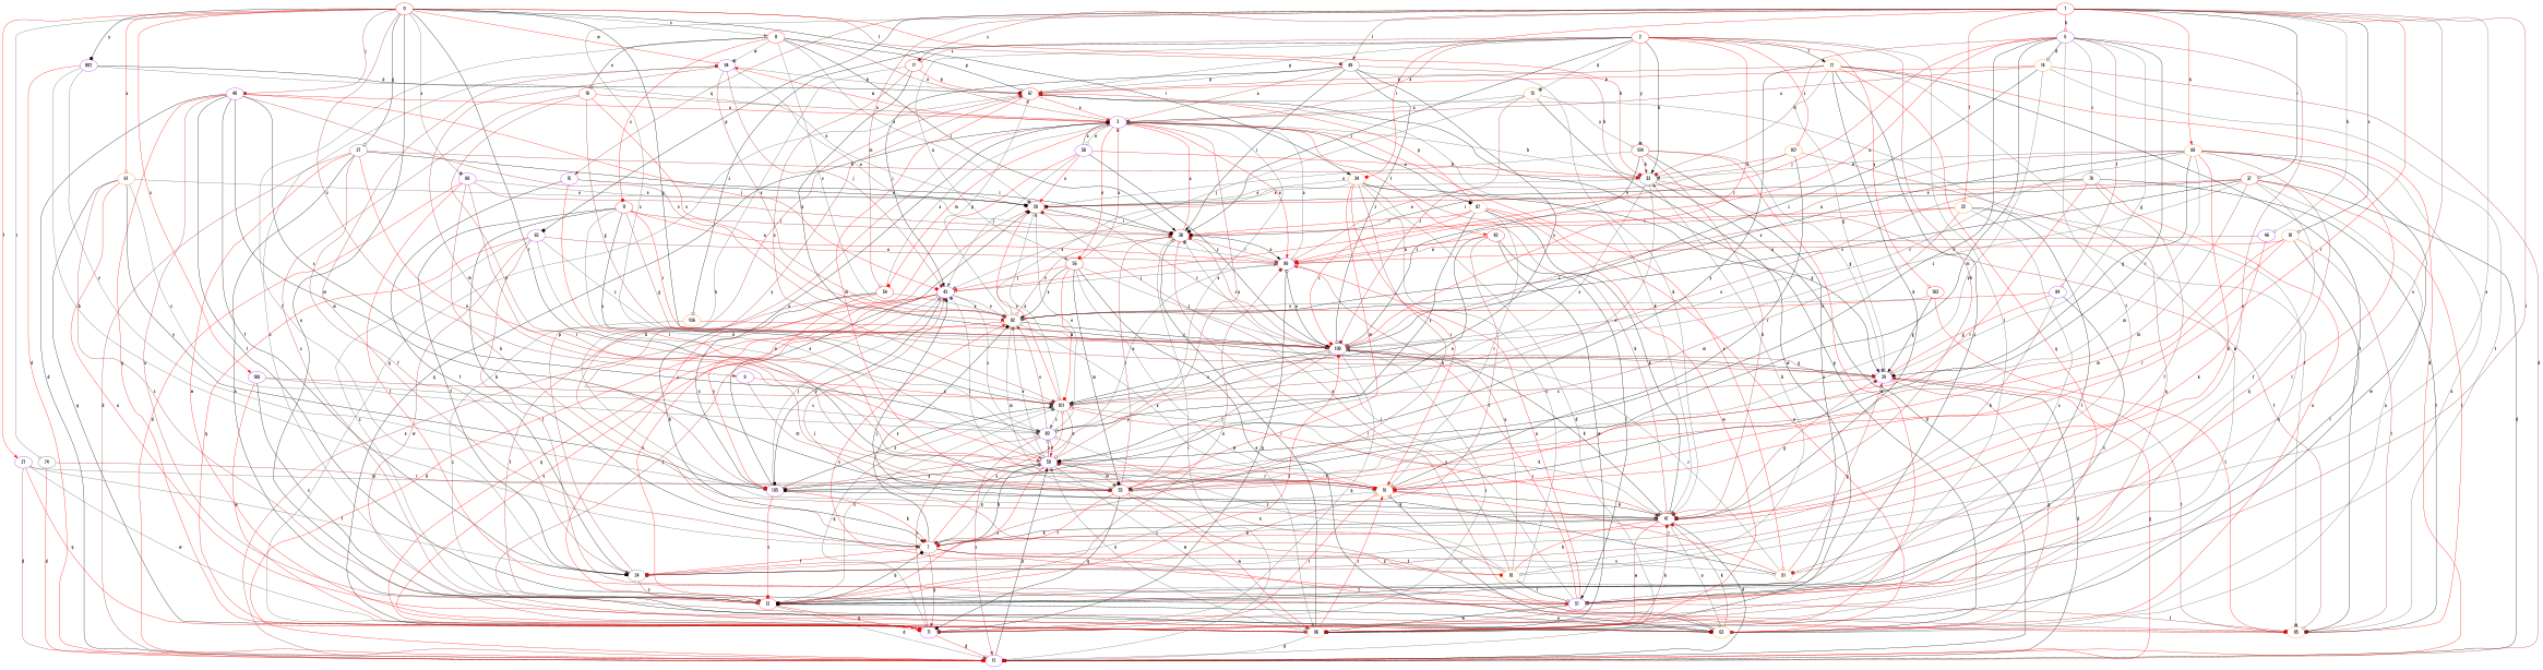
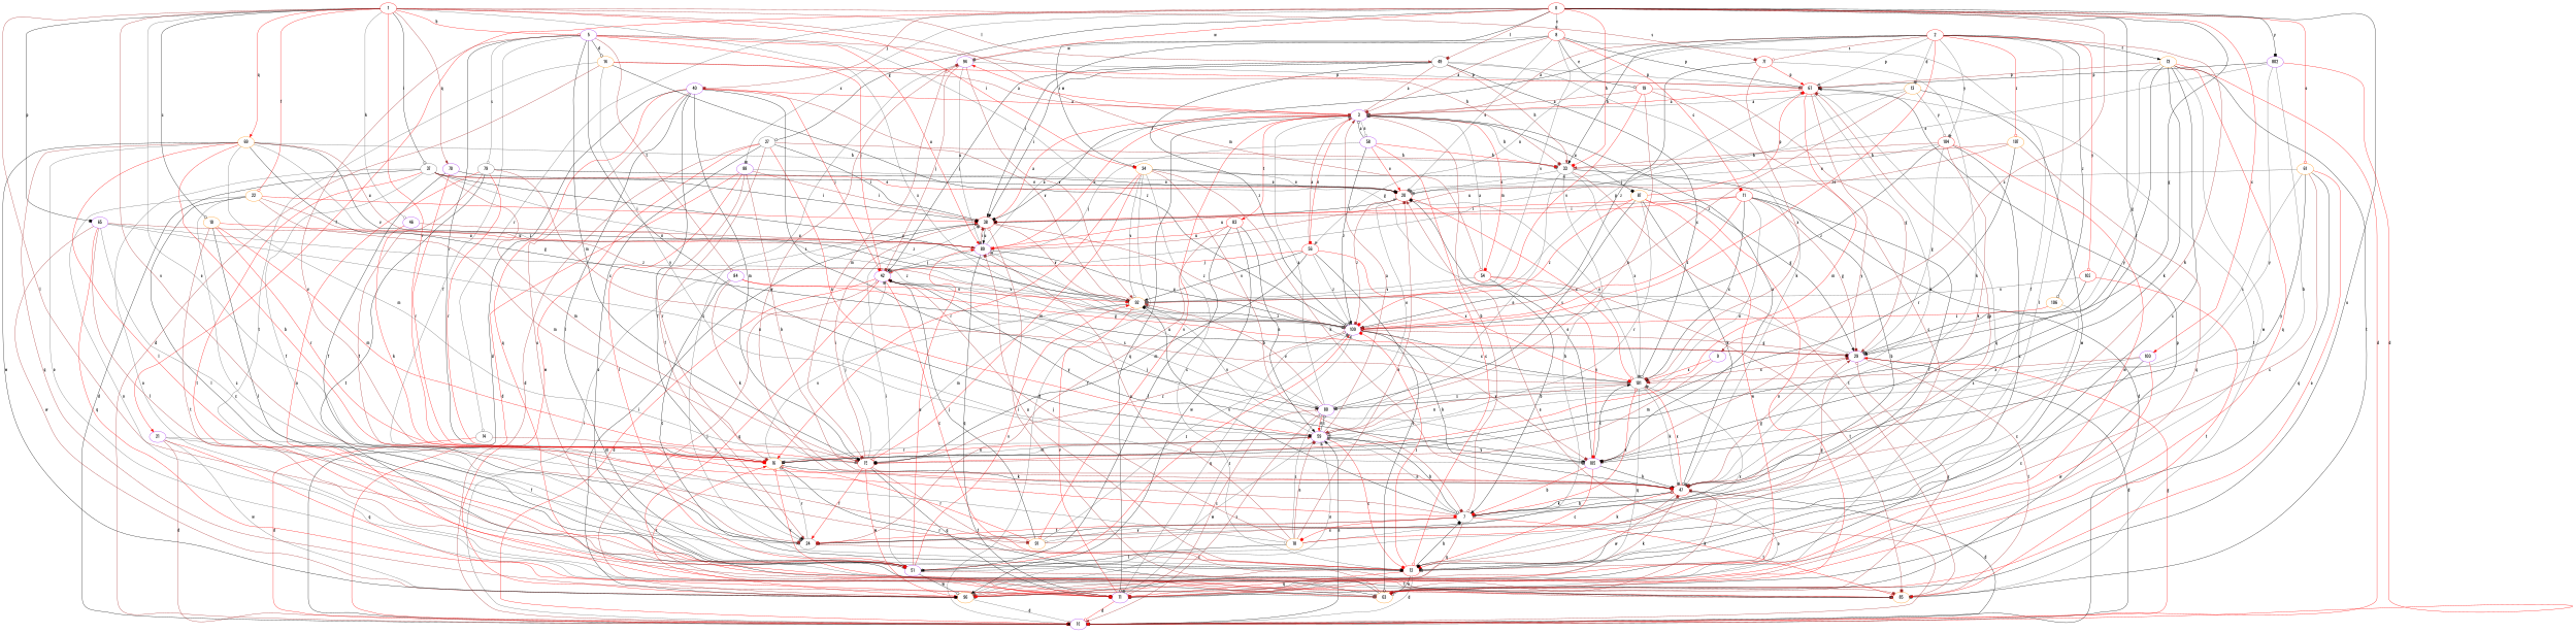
  strict digraph {
    fontname=Oswald
    node [color=purple fontname=Oswald]
    edge [arrowhead=odot color=gray40 fontname=Oswald]
    0 [color=red]
    8 [color=red]
    9
    21
    27 [color=gray40]
    29
    33 [color=gray40]
    34 [color=darkorange]
    40
    49 [color=gray40]
    61 [color=darkorange]
    63 [color=darkorange]
    74 [color=gray40]
    76 [color=darkorange]
    94
    n16 [label=88]
    100
    n18 [label=802]
    3
    38 [color=red]
    67 [color=red]
    24 [color=gray40]
    92 [color=darkorange]
    11 [color=red]
    19 [color=red]
    20 [color=red]
    101 [color=gray40]
-   55 [color=red]
+   55 [color=red label=75]
    71
    16
    96 [color=darkorange]
    59
    85 [color=darkorange]
    47 [color=red]
    7 [color=gray40]
    12 [color=red]
    51
    42
    80
    109
    105
    89
    1 [color=red]
    5
    10 [color=darkorange]
    18 [color=darkorange]
    22 [color=darkorange]
-   37 [color=red]
+   37 [color=gray40]
    46
    54 [color=red]
    65
    69 [color=darkorange]
    70
    77 [color=red]
    91 [color=darkorange]
    14 [color=darkorange]
    79 [color=gray40]
    84
    2 [color=red]
    13 [color=darkorange]
    n61 [color=darkorange label=73]
    56 [color=red]
    103 [color=red]
    104 [color=red]
    106 [color=darkorange]
    107 [color=darkorange]
    58
    83 [color=red]
    87 [color=darkorange]
    0 -> 8 [arrowhead=normal label=c]
    0 -> 9 [arrowhead=normal color=brown label=c]
    0 -> 21 [arrowhead=normal color=red label=f]
    0 -> 27 [color=black label=g]
    0 -> 29 [arrowhead=normal color=black label=g]
    0 -> 33 [arrowhead=box color=red label=h]
    0 -> 34 [arrowhead=normal color=black label=i]
    0 -> 40 [arrowhead=box color=brown label=j]
    0 -> 49 [arrowhead=box color=brown label=l]
    0 -> 61 [color=red label=o]
    0 -> 63 [arrowhead=normal color=black label=o]
    0 -> 74 [label=r]
    0 -> 76 [arrowhead=box color=black label=r]
    0 -> 94 [color=red label=w]
    0 -> n16 [arrowhead=box label=x]
    0 -> 100 [arrowhead=normal color=red label=x]
    0 -> n18 [arrowhead=box color=black label=y]
    8 -> 94 [arrowhead=box label=w]
    8 -> 3 [arrowhead=box color=brown label=a]
    8 -> 38 [arrowhead=normal color=black label=i]
    8 -> 67 [color=black label=p]
    8 -> 24 [label=f]
    8 -> 92 [arrowhead=box label=v]
    8 -> 11 [arrowhead=box color=red label=c]
    8 -> 19 [color=black label=e]
    8 -> 20 [arrowhead=box label=e]
    9 -> 101 [color=red label=x]
    9 -> 55 [color=brown label=m]
    21 -> 24 [arrowhead=normal label=f]
    21 -> 55 [label=m]
    21 -> 71 [color=red label=q]
    21 -> 16 [arrowhead=box color=brown label=d]
    21 -> 96 [arrowhead=normal label=w]
    27 -> 33 [arrowhead=normal color=brown label=h]
    27 -> 63 [color=black label=o]
    27 -> 38 [color=black label=i]
    27 -> 24 [arrowhead=normal color=brown label=f]
    27 -> 16 [arrowhead=normal color=brown label=d]
    27 -> 96 [color=red label=w]
    27 -> 59 [color=red label=n]
    29 -> 101 [arrowhead=box color=brown label=x]
    29 -> 16 [arrowhead=box color=black label=d]
    29 -> 85 [arrowhead=normal color=brown label=t]
    33 -> 20 [label=e]
    33 -> 101 [arrowhead=box label=x]
    33 -> 16 [arrowhead=box color=black label=d]
    33 -> 59 [arrowhead=normal label=n]
    33 -> 85 [color=brown label=t]
    34 -> 29 [arrowhead=normal color=black label=g]
    34 -> 76 [arrowhead=normal color=red label=r]
    34 -> 92 [label=v]
    34 -> 20 [arrowhead=box label=e]
    34 -> 55 [color=red label=m]
    34 -> 16 [label=d]
    34 -> 47 [color=brown label=k]
    34 -> 7 [arrowhead=box color=brown label=b]
    34 -> 12 [arrowhead=normal label=c]
    40 -> 63 [arrowhead=box color=brown label=o]
    40 -> 3 [color=red label=a]
    40 -> 24 [arrowhead=box color=black label=f]
    40 -> 92 [arrowhead=box color=brown label=v]
    40 -> 55 [arrowhead=normal color=black label=m]
    40 -> 71 [arrowhead=normal color=red label=q]
    40 -> 16 [arrowhead=normal color=black label=d]
    40 -> 51 [color=black label=l]
    40 -> 42 [arrowhead=box color=red label=j]
    40 -> 80 [arrowhead=box color=black label=s]
    49 -> 33 [arrowhead=normal color=brown label=h]
    49 -> 3 [color=brown label=a]
    49 -> 38 [arrowhead=normal color=black label=i]
    49 -> 67 [arrowhead=normal label=p]
    49 -> 101 [color=black label=x]
    49 -> 47 [arrowhead=box label=k]
    49 -> 42 [arrowhead=normal color=black label=j]
    49 -> 109 [color=black label=z]
    61 -> 63 [arrowhead=box color=red label=o]
    61 -> 20 [arrowhead=normal label=e]
    61 -> 71 [arrowhead=box color=black label=q]
    61 -> 12 [color=brown label=c]
    61 -> 80 [arrowhead=box label=s]
    61 -> 105 [color=black label=y]
    63 -> 29 [color=brown label=g]
    63 -> 76 [color=black label=r]
    63 -> 38 [color=brown label=i]
    63 -> 67 [arrowhead=normal color=black label=p]
    63 -> 47 [arrowhead=box color=brown label=k]
    74 -> 76 [arrowhead=box color=brown label=r]
    74 -> 16 [arrowhead=normal color=red label=d]
    76 -> 92 [label=v]
    76 -> 59 [arrowhead=normal color=red label=n]
    76 -> 47 [arrowhead=normal color=black label=k]
    94 -> 67 [arrowhead=normal label=p]
    94 -> 92 [arrowhead=normal color=brown label=v]
    94 -> 55 [arrowhead=box color=brown label=m]
    94 -> 12 [label=c]
    94 -> 42 [arrowhead=box color=brown label=j]
    94 -> 89 [arrowhead=box label=u]
    n16 -> 76 [arrowhead=box color=brown label=r]
    n16 -> 38 [arrowhead=box color=brown label=i]
    n16 -> 20 [label=e]
    n16 -> 16 [arrowhead=normal color=red label=d]
    n16 -> 47 [arrowhead=normal color=brown label=k]
    n16 -> 51 [arrowhead=normal color=red label=l]
    100 -> 101 [arrowhead=normal color=brown label=x]
    100 -> 96 [color=red label=w]
    100 -> 12 [arrowhead=normal color=black label=c]
    100 -> 80 [arrowhead=normal label=s]
    n18 -> 67 [arrowhead=box color=black label=p]
    n18 -> 20 [arrowhead=box label=e]
    n18 -> 16 [color=red label=d]
    n18 -> 7 [label=b]
    n18 -> 105 [arrowhead=box label=y]
    3 -> 33 [arrowhead=box label=h]
    3 -> 94 [arrowhead=normal color=red label=w]
    3 -> 71 [color=black label=q]
    3 -> 7 [color=brown label=b]
    3 -> 89 [arrowhead=normal color=red label=u]
    3 -> 54 [arrowhead=box color=red label=m]
    3 -> 91 [color=red label=v]
    3 -> 56 [arrowhead=box color=red label=n]
    3 -> 58 [label=n]
    3 -> 83 [arrowhead=normal color=red label=t]
    3 -> 87 [arrowhead=box color=black label=u]
    38 -> 3 [color=red label=a]
    38 -> 92 [color=brown label=v]
    38 -> 109 [arrowhead=box color=brown label=z]
    38 -> 89 [arrowhead=normal color=black label=u]
    67 -> 3 [color=red label=a]
    67 -> 55 [color=red label=m]
    67 -> 71 [label=q]
    67 -> 85 [arrowhead=box label=t]
    67 -> 47 [arrowhead=normal label=k]
    67 -> 105 [arrowhead=box color=brown label=y]
    24 -> 76 [label=r]
    24 -> 67 [arrowhead=box color=brown label=p]
    24 -> 12 [arrowhead=box color=brown label=c]
    92 -> 67 [arrowhead=normal label=p]
    92 -> 55 [label=m]
    92 -> 109 [arrowhead=normal color=black label=z]
    11 -> 29 [arrowhead=box color=brown label=g]
    11 -> 38 [arrowhead=normal color=brown label=i]
    11 -> 24 [arrowhead=normal color=black label=f]
    11 -> 101 [arrowhead=box color=black label=x]
    11 -> 59 [arrowhead=normal label=n]
    11 -> 7 [arrowhead=normal color=black label=b]
    11 -> 109 [arrowhead=normal color=red label=z]
    11 -> 89 [color=red label=u]
    19 -> 29 [arrowhead=normal color=brown label=g]
    19 -> 3 [arrowhead=box color=brown label=a]
    19 -> 92 [arrowhead=box color=red label=v]
    19 -> 59 [arrowhead=normal color=brown label=n]
    19 -> 12 [arrowhead=box color=brown label=c]
    20 -> 38 [arrowhead=box color=black label=i]
    20 -> 101 [color=red label=x]
    20 -> 109 [arrowhead=box color=brown label=z]
    101 -> 20 [label=e]
    101 -> 71 [label=q]
    101 -> 59 [color=brown label=n]
    101 -> 47 [arrowhead=box label=k]
    101 -> 80 [arrowhead=normal label=s]
    55 -> 38 [arrowhead=normal color=brown label=i]
    55 -> 24 [arrowhead=normal color=red label=f]
    55 -> 71 [arrowhead=box color=black label=q]
    55 -> 96 [arrowhead=normal color=red label=w]
    55 -> 85 [arrowhead=normal color=brown label=t]
    55 -> 42 [arrowhead=box label=j]
    55 -> 109 [color=brown label=z]
    71 -> 76 [color=red label=r]
    71 -> 92 [color=red label=v]
    71 -> 16 [color=red label=d]
    71 -> 80 [color=brown label=s]
    71 -> 109 [arrowhead=normal label=z]
    16 -> 29 [arrowhead=normal color=red label=g]
    16 -> 38 [label=i]
    16 -> 20 [arrowhead=normal color=brown label=e]
    16 -> 59 [arrowhead=normal color=black label=n]
    96 -> 76 [arrowhead=normal color=red label=r]
    96 -> 38 [color=black label=i]
    96 -> 16 [label=d]
    96 -> 59 [arrowhead=normal label=n]
    96 -> 47 [arrowhead=box color=brown label=k]
    96 -> 42 [color=brown label=j]
    59 -> 76 [arrowhead=normal label=r]
    59 -> 3 [arrowhead=normal color=brown label=a]
    59 -> 92 [arrowhead=normal label=v]
    59 -> 55 [arrowhead=box label=m]
    59 -> 96 [arrowhead=normal label=w]
    59 -> 7 [color=black label=b]
    59 -> 12 [arrowhead=box color=red label=c]
    59 -> 80 [color=black label=s]
    59 -> 105 [arrowhead=normal color=black label=y]
    47 -> 29 [arrowhead=box color=brown label=g]
    47 -> 63 [label=o]
    47 -> 101 [color=red label=x]
    47 -> 16 [arrowhead=normal color=black label=d]
    47 -> 96 [arrowhead=box color=brown label=w]
    47 -> 7 [arrowhead=box label=b]
    7 -> 94 [arrowhead=box color=brown label=w]
    7 -> 24 [arrowhead=box color=red label=f]
    7 -> 92 [arrowhead=box color=black label=v]
    7 -> 101 [color=red label=x]
    7 -> 71 [arrowhead=normal color=brown label=q]
    7 -> 59 [arrowhead=box label=n]
    7 -> 85 [color=red label=t]
    7 -> 47 [color=black label=k]
    7 -> 18 [arrowhead=box color=red label=e]
    7 -> 91 [label=v]
    12 -> 63 [color=black label=o]
    12 -> 101 [arrowhead=box label=x]
    12 -> 71 [arrowhead=box color=red label=q]
    12 -> 16 [arrowhead=box label=d]
    12 -> 7 [arrowhead=box color=black label=b]
    12 -> 109 [arrowhead=box color=red label=z]
    12 -> 89 [arrowhead=box color=brown label=u]
    51 -> 38 [arrowhead=box label=i]
    51 -> 92 [arrowhead=normal color=red label=v]
    51 -> 96 [color=black label=w]
    51 -> 85 [arrowhead=box color=brown label=t]
    51 -> 109 [arrowhead=normal color=red label=z]
    51 -> 89 [arrowhead=normal color=red label=u]
    42 -> 92 [label=v]
    42 -> 71 [arrowhead=box color=red label=q]
    42 -> 16 [arrowhead=box color=red label=d]
    42 -> 12 [color=red label=c]
    42 -> 80 [arrowhead=normal label=s]
    42 -> 105 [arrowhead=box color=black label=y]
    80 -> 3 [arrowhead=box label=a]
    80 -> 92 [arrowhead=normal color=brown label=v]
    80 -> 20 [arrowhead=normal label=e]
    80 -> 16 [arrowhead=normal color=brown label=s]
    80 -> 59 [arrowhead=normal color=red label=n]
    80 -> 89 [arrowhead=normal label=u]
    109 -> 29 [color=brown label=g]
    109 -> 101 [arrowhead=normal color=black label=x]
    109 -> 71 [arrowhead=box label=q]
    109 -> 47 [color=black label=k]
    109 -> 105 [arrowhead=box color=brown label=y]
    109 -> 89 [color=black label=u]
    105 -> 3 [arrowhead=box color=black label=a]
    105 -> 20 [arrowhead=box color=black label=e]
    105 -> 101 [arrowhead=normal color=black label=x]
    105 -> 47 [arrowhead=box color=black label=k]
    105 -> 7 [arrowhead=box color=red label=b]
    105 -> 12 [arrowhead=box color=red label=c]
    105 -> 42 [arrowhead=normal label=j]
    89 -> 3 [arrowhead=box label=a]
    89 -> 38 [arrowhead=box color=brown label=i]
    89 -> 71 [color=black label=q]
    89 -> 42 [label=j]
    1 -> 34 [arrowhead=box color=red label=i]
    1 -> 49 [arrowhead=normal color=brown label=l]
    1 -> 76 [arrowhead=normal color=red label=r]
    1 -> 101 [arrowhead=box label=x]
    1 -> 51 [color=brown label=l]
    1 -> 5 [color=red label=b]
    1 -> 10 [color=black label=c]
    1 -> 18 [label=e]
    1 -> 22 [color=red label=f]
    1 -> 37 [color=black label=i]
    1 -> 46 [label=k]
    1 -> 54 [color=brown label=m]
    1 -> 65 [arrowhead=box color=black label=p]
    1 -> 69 [arrowhead=normal color=red label=q]
    1 -> 70 [arrowhead=normal color=brown label=q]
    1 -> 77 [arrowhead=box color=brown label=s]
    1 -> 91 [color=brown label=v]
    5 -> 29 [label=g]
    5 -> 33 [arrowhead=box color=brown label=h]
    5 -> 76 [color=black label=r]
    5 -> 24 [arrowhead=box label=f]
    5 -> 55 [arrowhead=box color=black label=m]
    5 -> 59 [arrowhead=box color=black label=n]
    5 -> 42 [color=red label=j]
    5 -> 89 [arrowhead=normal color=red label=u]
    5 -> 91 [arrowhead=box color=brown label=v]
    5 -> 14 [color=black label=d]
    5 -> 79 [label=s]
    5 -> 84 [color=brown label=t]
    10 -> 76 [arrowhead=box color=red label=r]
    10 -> 55 [color=red label=m]
    10 -> 85 [arrowhead=normal color=brown label=t]
    10 -> 51 [color=black label=l]
    10 -> 89 [arrowhead=normal color=red label=u]
    18 -> 33 [arrowhead=normal label=h]
    18 -> 20 [arrowhead=box color=brown label=e]
    18 -> 59 [arrowhead=box color=brown label=n]
    18 -> 47 [color=red label=k]
    18 -> 51 [color=black label=l]
    18 -> 42 [arrowhead=box color=brown label=j]
    18 -> 80 [label=s]
    18 -> 89 [color=brown label=u]
    22 -> 63 [arrowhead=box label=o]
    22 -> 38 [arrowhead=box color=red label=i]
    22 -> 55 [color=brown label=m]
    22 -> 12 [arrowhead=normal label=c]
    22 -> 51 [arrowhead=box color=black label=l]
    22 -> 109 [color=brown label=z]
    37 -> 63 [label=o]
    37 -> 38 [arrowhead=box color=black label=i]
    37 -> 24 [label=f]
    37 -> 92 [color=black label=v]
    37 -> 20 [arrowhead=box color=red label=e]
    37 -> 55 [arrowhead=normal color=brown label=m]
    37 -> 16 [arrowhead=box color=black label=d]
    37 -> 85 [arrowhead=box color=red label=t]
    37 -> 109 [label=z]
    46 -> 47 [arrowhead=box color=red label=k]
    46 -> 89 [arrowhead=normal color=brown label=u]
    54 -> 3 [label=a]
    54 -> 92 [arrowhead=normal label=v]
    54 -> 85 [arrowhead=box color=brown label=t]
    54 -> 7 [arrowhead=normal color=black label=b]
    54 -> 105 [arrowhead=box color=red label=y]
    65 -> 71 [arrowhead=box color=red label=q]
    65 -> 96 [color=brown label=w]
    65 -> 59 [label=n]
    65 -> 12 [arrowhead=normal label=c]
    65 -> 51 [color=brown label=l]
    65 -> 109 [arrowhead=normal label=z]
    65 -> 89 [color=brown label=u]
    69 -> 29 [arrowhead=box color=black label=g]
    69 -> 33 [arrowhead=box label=h]
    69 -> 63 [arrowhead=normal label=o]
    69 -> 92 [color=black label=v]
    69 -> 55 [arrowhead=normal label=m]
    69 -> 71 [color=brown label=q]
    69 -> 96 [arrowhead=box color=black label=w]
    69 -> 7 [arrowhead=box color=red label=b]
    69 -> 51 [arrowhead=box color=red label=l]
    69 -> 109 [arrowhead=normal label=z]
    69 -> 89 [arrowhead=normal color=brown label=u]
    70 -> 76 [arrowhead=box color=red label=r]
    70 -> 24 [color=black label=f]
    70 -> 20 [arrowhead=box color=black label=e]
    77 -> 67 [arrowhead=normal color=red label=p]
    77 -> 101 [arrowhead=box color=brown label=x]
    77 -> 47 [arrowhead=normal label=k]
    77 -> 109 [arrowhead=normal color=black label=z]
    91 -> 29 [arrowhead=normal color=brown label=g]
    91 -> 76 [color=red label=r]
    91 -> 42 [arrowhead=normal color=black label=j]
    91 -> 109 [arrowhead=box label=z]
    14 -> 3 [arrowhead=box color=brown label=a]
    14 -> 67 [color=red label=p]
    14 -> 16 [color=brown label=d]
    14 -> 85 [arrowhead=normal label=t]
    14 -> 109 [color=black label=z]
    14 -> 105 [arrowhead=box label=y]
    79 -> 63 [color=red label=o]
    79 -> 76 [color=red label=r]
    79 -> 24 [arrowhead=box color=brown label=f]
    79 -> 20 [arrowhead=normal color=black label=e]
    79 -> 101 [color=brown label=x]
    79 -> 85 [color=black label=t]
    84 -> 29 [color=red label=g]
    84 -> 92 [arrowhead=normal color=red label=v]
    84 -> 47 [color=brown label=k]
    84 -> 12 [arrowhead=box color=black label=c]
    2 -> 33 [arrowhead=normal color=black label=h]
    2 -> 3 [arrowhead=normal color=brown label=a]
    2 -> 38 [arrowhead=box color=black label=i]
    2 -> 67 [arrowhead=normal label=p]
    2 -> 47 [arrowhead=box color=brown label=k]
    2 -> 51 [arrowhead=box label=l]
    2 -> 109 [color=red label=z]
    2 -> 77 [color=brown label=s]
    2 -> 13 [arrowhead=box label=d]
    2 -> n61 [arrowhead=normal color=black label=f]
    2 -> 56 [arrowhead=normal label=n]
    2 -> 103 [color=red label=y]
    2 -> 104 [arrowhead=box label=y]
    2 -> 106 [color=black label=z]
    2 -> 107 [color=red label=z]
    13 -> 3 [arrowhead=box label=a]
    13 -> 96 [color=black label=w]
    13 -> 42 [arrowhead=normal label=j]
    13 -> 109 [arrowhead=box color=brown label=z]
    13 -> 104 [label=y]
    n61 -> 29 [label=g]
    n61 -> 67 [arrowhead=normal color=brown label=p]
    n61 -> 71 [color=red label=q]
    n61 -> 16 [arrowhead=box color=red label=d]
    n61 -> 96 [arrowhead=box label=w]
    n61 -> 85 [color=black label=t]
    n61 -> 47 [arrowhead=box color=black label=k]
    n61 -> 12 [arrowhead=box color=black label=c]
    n61 -> 105 [arrowhead=box color=black label=y]
    56 -> 63 [color=black label=o]
    56 -> 3 [arrowhead=normal color=brown label=a]
    56 -> 92 [arrowhead=normal color=black label=v]
    56 -> 101 [arrowhead=box color=red label=x]
    56 -> 55 [arrowhead=box color=black label=m]
-   56 -> 96 [arrowhead=normal label=w]
    56 -> 42 [arrowhead=normal color=red label=j]
    56 -> 109 [arrowhead=box label=z]
    103 -> 29 [arrowhead=normal color=black label=g]
    103 -> 92 [arrowhead=box label=v]
    103 -> 85 [arrowhead=normal color=red label=t]
    104 -> 29 [arrowhead=box label=g]
    104 -> 33 [arrowhead=normal color=brown label=h]
    104 -> 20 [label=e]
    104 -> 96 [arrowhead=normal color=red label=w]
    104 -> 47 [arrowhead=box color=brown label=k]
    104 -> 12 [arrowhead=box color=black label=c]
    104 -> 109 [color=black label=z]
    106 -> 12 [arrowhead=normal label=c]
    106 -> 109 [color=red label=z]
    107 -> 33 [color=brown label=h]
    107 -> 76 [color=black label=r]
    107 -> 71 [arrowhead=box color=brown label=q]
    107 -> 89 [color=brown label=u]
    58 -> 33 [arrowhead=normal color=red label=h]
    58 -> 3 [color=black label=a]
    58 -> 20 [arrowhead=normal color=red label=e]
    58 -> 12 [color=red label=c]
    58 -> 42 [arrowhead=normal label=j]
    58 -> 109 [arrowhead=normal color=black label=z]
    83 -> 24 [arrowhead=box color=brown label=f]
    83 -> 96 [arrowhead=normal color=black label=w]
    83 -> 59 [arrowhead=normal color=black label=n]
    83 -> 51 [arrowhead=normal color=black label=l]
    83 -> 89 [arrowhead=normal color=red label=u]
    87 -> 63 [color=red label=o]
    87 -> 76 [label=r]
    87 -> 38 [color=red label=i]
    87 -> 67 [arrowhead=box color=red label=p]
    87 -> 96 [arrowhead=normal color=red label=w]
    87 -> 47 [color=black label=k]
    87 -> 80 [color=black label=s]
    87 -> 109 [arrowhead=box color=red label=z]
  }
